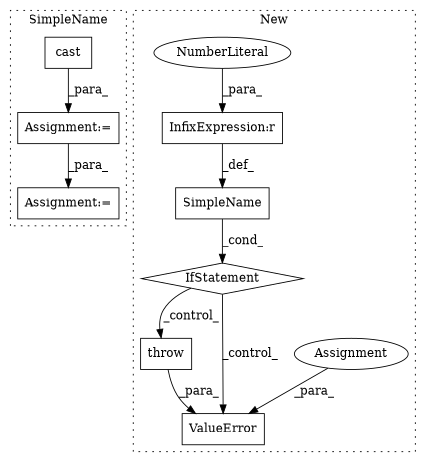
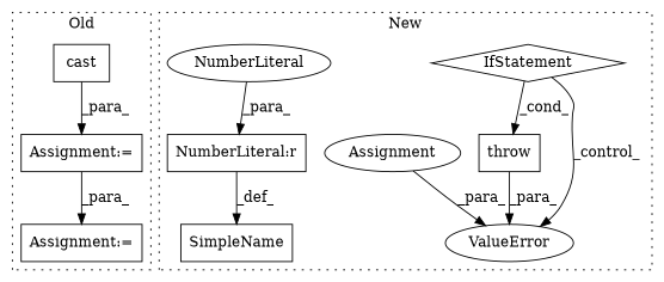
  digraph {
    node [a=32 l=1 shape=box]
    n1 [l="5,1" label=cast s="2660,2698"]
    n2 [a=7 label="Assignment:=" s=2641]
    n3 [a=7 label="Assignment:=" s=2718]
    n4 [a=53 l=6 label=throw s=2446]
    n5 [a=25 l="4,2" label=IfStatement s="2301,2316" shape=diamond]
    n6 [a=42 label=SimpleName l=""]
-   n7 [l="11,1" label=ValueError s="2452,2491"]
+   n7 [l="11,1" label=ValueError s="2452,2491" shape=ellipse]
    n8 [a=45 l=28 label=Assignment s=2463 shape=ellipse]
-   n9 [a=27 l=4 label="InfixExpression:r" s=2311]
+   n9 [a=27 l=4 label="NumberLiteral:r" s=2311]
    n10 [a=34 label=NumberLiteral s=2315 shape=ellipse]
    subgraph cluster_1 {
-     label=SimpleName
+     label=Old
      style=dotted
      n1
      n2
      n3
    }
    subgraph cluster_2 {
      label=New
      style=dotted
      n4
      n5
      n6
      n7
      n8
      n9
      n10
    }
    n1 -> n2 [label=_para_]
    n2 -> n3 [label=_para_]
    n4 -> n7 [label=_para_]
-   n5 -> n4 [label=_control_]
+   n5 -> n4 [label=_cond_]
    n5 -> n7 [label=_control_]
-   n6 -> n5 [label=_cond_]
    n8 -> n7 [label=_para_]
    n9 -> n6 [label=_def_]
    n10 -> n9 [label=_para_]
  }
